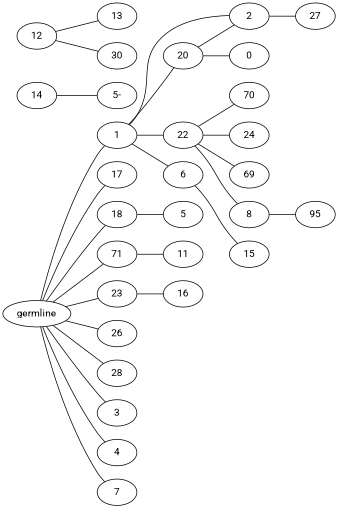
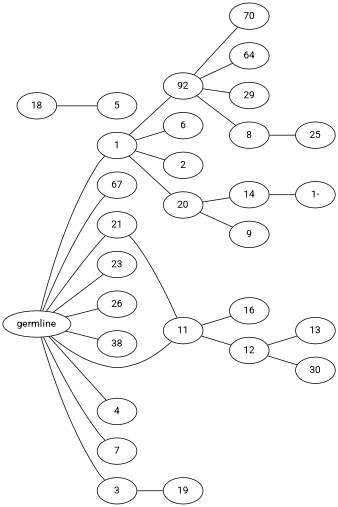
  graph {
    fontname=Roboto
    rankdir=LR
    node [fontname=Roboto]
    edge [fontname=Roboto]
    n1 [label=germline]
    n2 [label=1]
-   n3 [label=17]
+   n3 [label=67]
    n4 [label=18]
-   n5 [label=71]
+   n5 [label=21]
    n6 [label=23]
    n7 [label=26]
-   n8 [label=28]
+   n8 [label=38]
    n9 [label=3]
    n10 [label=4]
    n11 [label=7]
    n12 [label=2]
    n13 [label=20]
-   n14 [label=22]
+   n14 [label=92]
    n15 [label=6]
    n16 [label=5]
    n17 [label=11]
    n18 [label=16]
-   n20 [label=27]
+   n19 [label=19]
    n21 [label=14]
-   n22 [label=0]
+   n22 [label=9]
    n23 [label=70]
-   n24 [label=24]
-   n25 [label=69]
+   n24 [label=64]
+   n25 [label=29]
    n26 [label=8]
-   n27 [label=15]
-   n28 [label="5-"]
-   n29 [label=95]
+   n28 [label="1-"]
+   n29 [label=25]
    n30 [label=12]
    n31 [label=13]
    n32 [label=30]
    n1 -- n2
    n1 -- n3
-   n1 -- n4
+   n1 -- n17
    n1 -- n5
    n1 -- n6
    n1 -- n7
    n1 -- n8
    n1 -- n9
    n1 -- n10
    n1 -- n11
    n2 -- n12
    n2 -- n13
    n2 -- n14
    n2 -- n15
    n4 -- n16
    n5 -- n17
-   n6 -- n18
-   n12 -- n20
-   n13 -- n12
+   n17 -- n18
+   n9 -- n19
+   n13 -- n21
    n13 -- n22
    n14 -- n23
    n14 -- n24
    n14 -- n25
    n14 -- n26
-   n15 -- n27
+   n17 -- n30
    n21 -- n28
    n26 -- n29
    n30 -- n31
    n30 -- n32
  }
